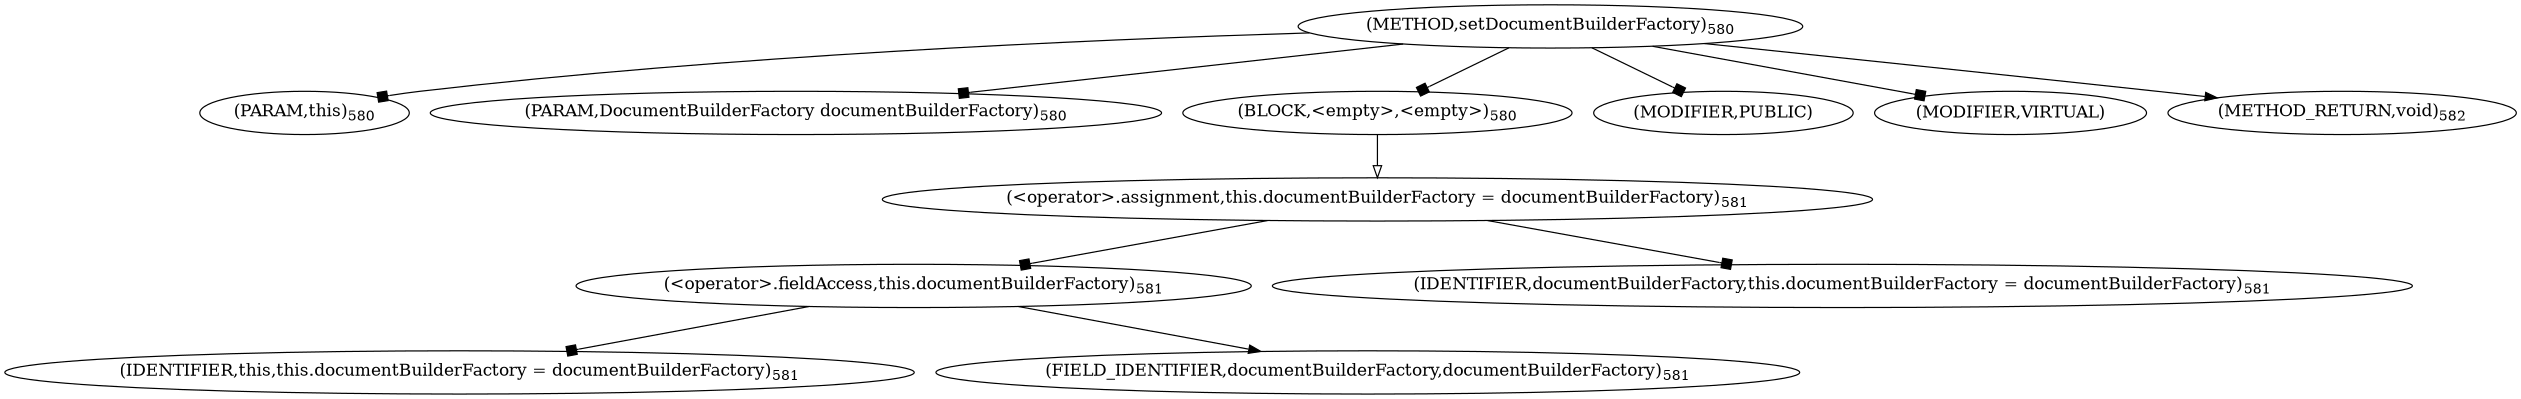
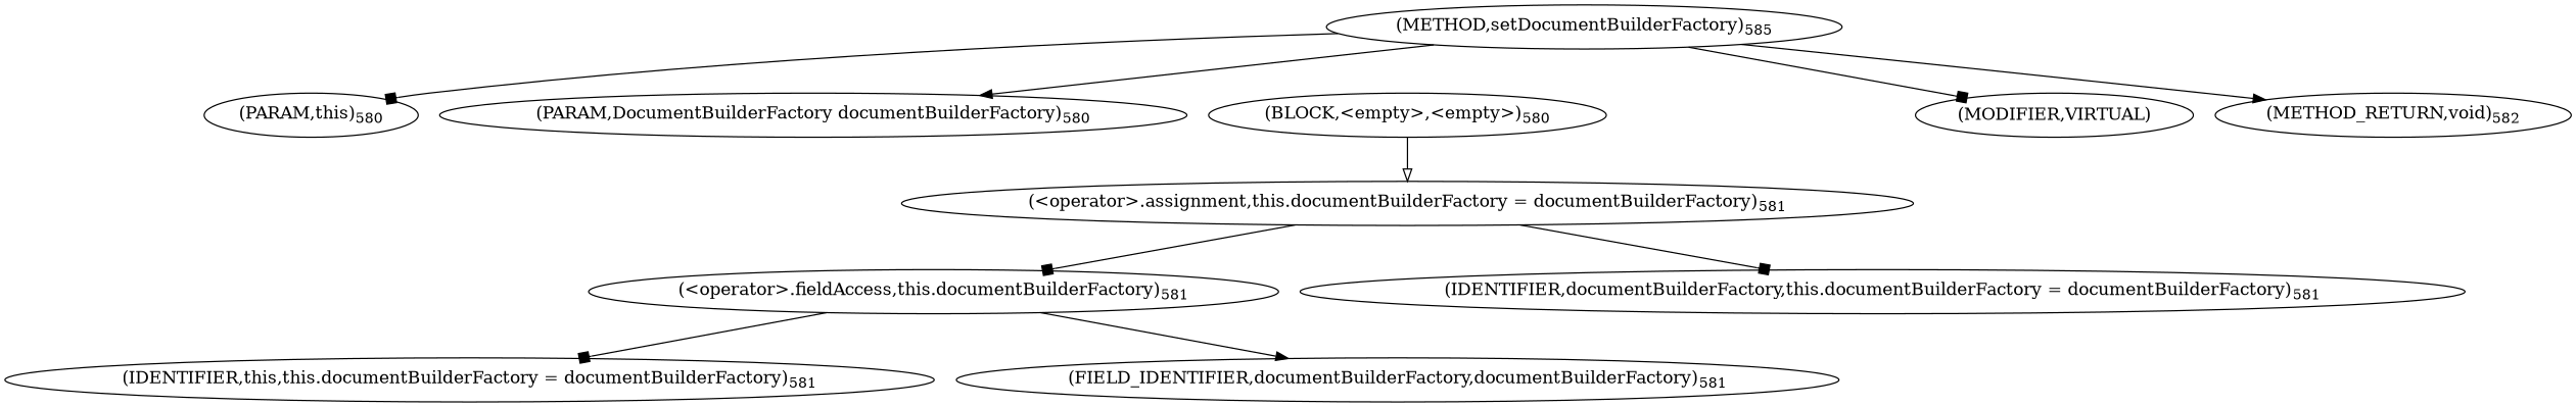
  digraph {
    edge [arrowhead=box]
-   n1 [label=<(METHOD,setDocumentBuilderFactory)<SUB>580</SUB>>]
+   n1 [label=<(METHOD,setDocumentBuilderFactory)<SUB>585</SUB>>]
    n2 [label=<(PARAM,this)<SUB>580</SUB>>]
    n3 [label=<(PARAM,DocumentBuilderFactory documentBuilderFactory)<SUB>580</SUB>>]
    n4 [label=<(BLOCK,&lt;empty&gt;,&lt;empty&gt;)<SUB>580</SUB>>]
-   n5 [label=<(MODIFIER,PUBLIC)>]
    n6 [label=<(MODIFIER,VIRTUAL)>]
    n7 [label=<(METHOD_RETURN,void)<SUB>582</SUB>>]
    n8 [label=<(&lt;operator&gt;.assignment,this.documentBuilderFactory = documentBuilderFactory)<SUB>581</SUB>>]
    n9 [label=<(&lt;operator&gt;.fieldAccess,this.documentBuilderFactory)<SUB>581</SUB>>]
    n10 [label=<(IDENTIFIER,documentBuilderFactory,this.documentBuilderFactory = documentBuilderFactory)<SUB>581</SUB>>]
    n11 [label=<(IDENTIFIER,this,this.documentBuilderFactory = documentBuilderFactory)<SUB>581</SUB>>]
    n12 [label=<(FIELD_IDENTIFIER,documentBuilderFactory,documentBuilderFactory)<SUB>581</SUB>>]
    n1 -> n2
-   n1 -> n3
-   n1 -> n4
-   n1 -> n5
+   n1 -> n3 [arrowhead=normal]
    n1 -> n6
    n1 -> n7 [arrowhead=normal]
    n4 -> n8 [arrowhead=onormal]
    n8 -> n9
    n8 -> n10
    n9 -> n11
    n9 -> n12 [arrowhead=normal]
  }
